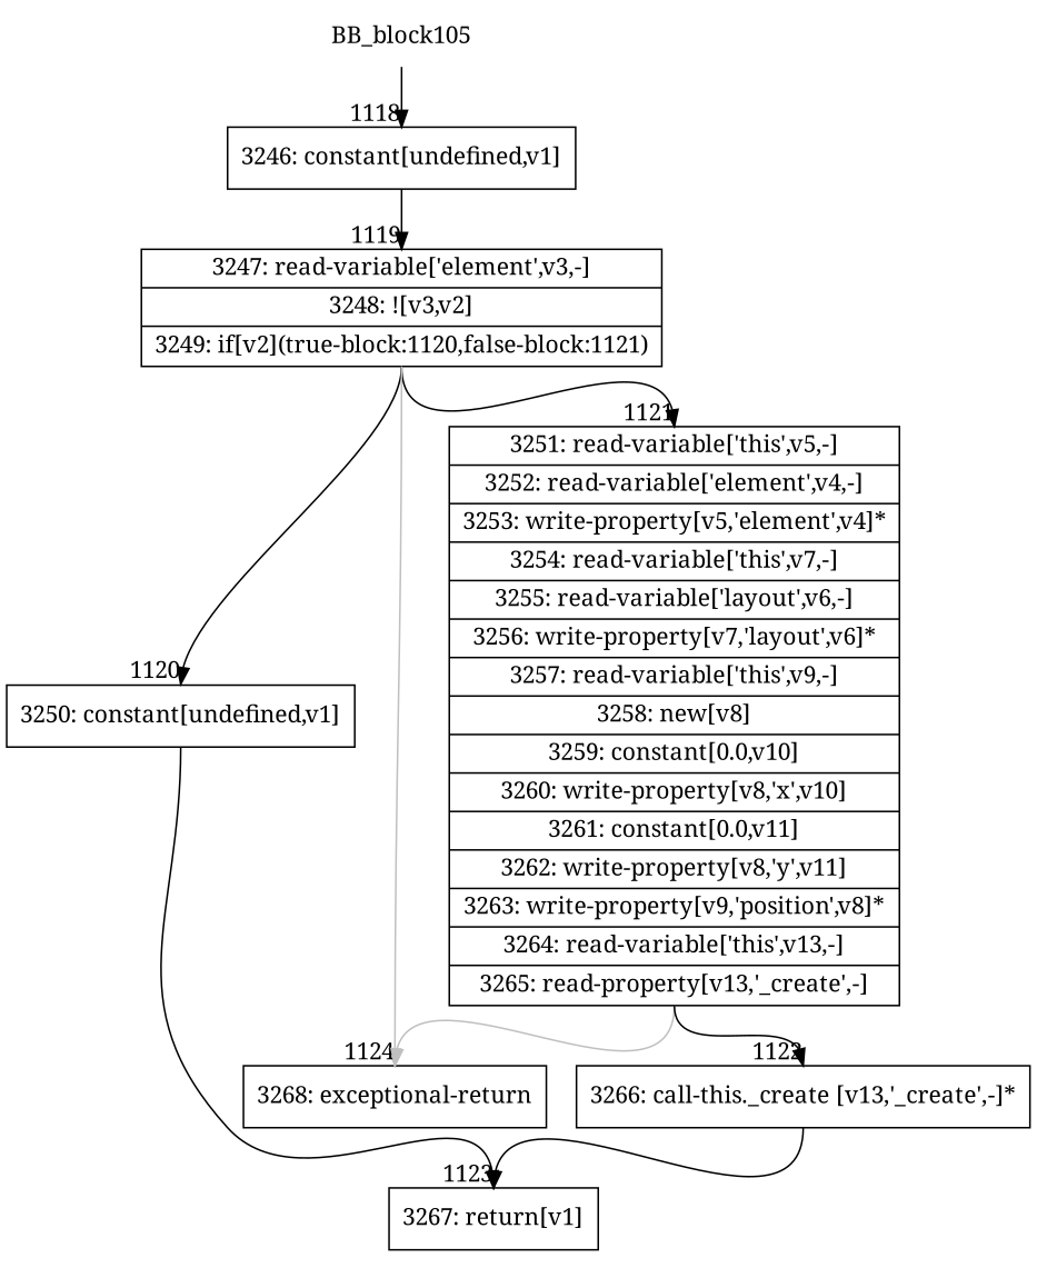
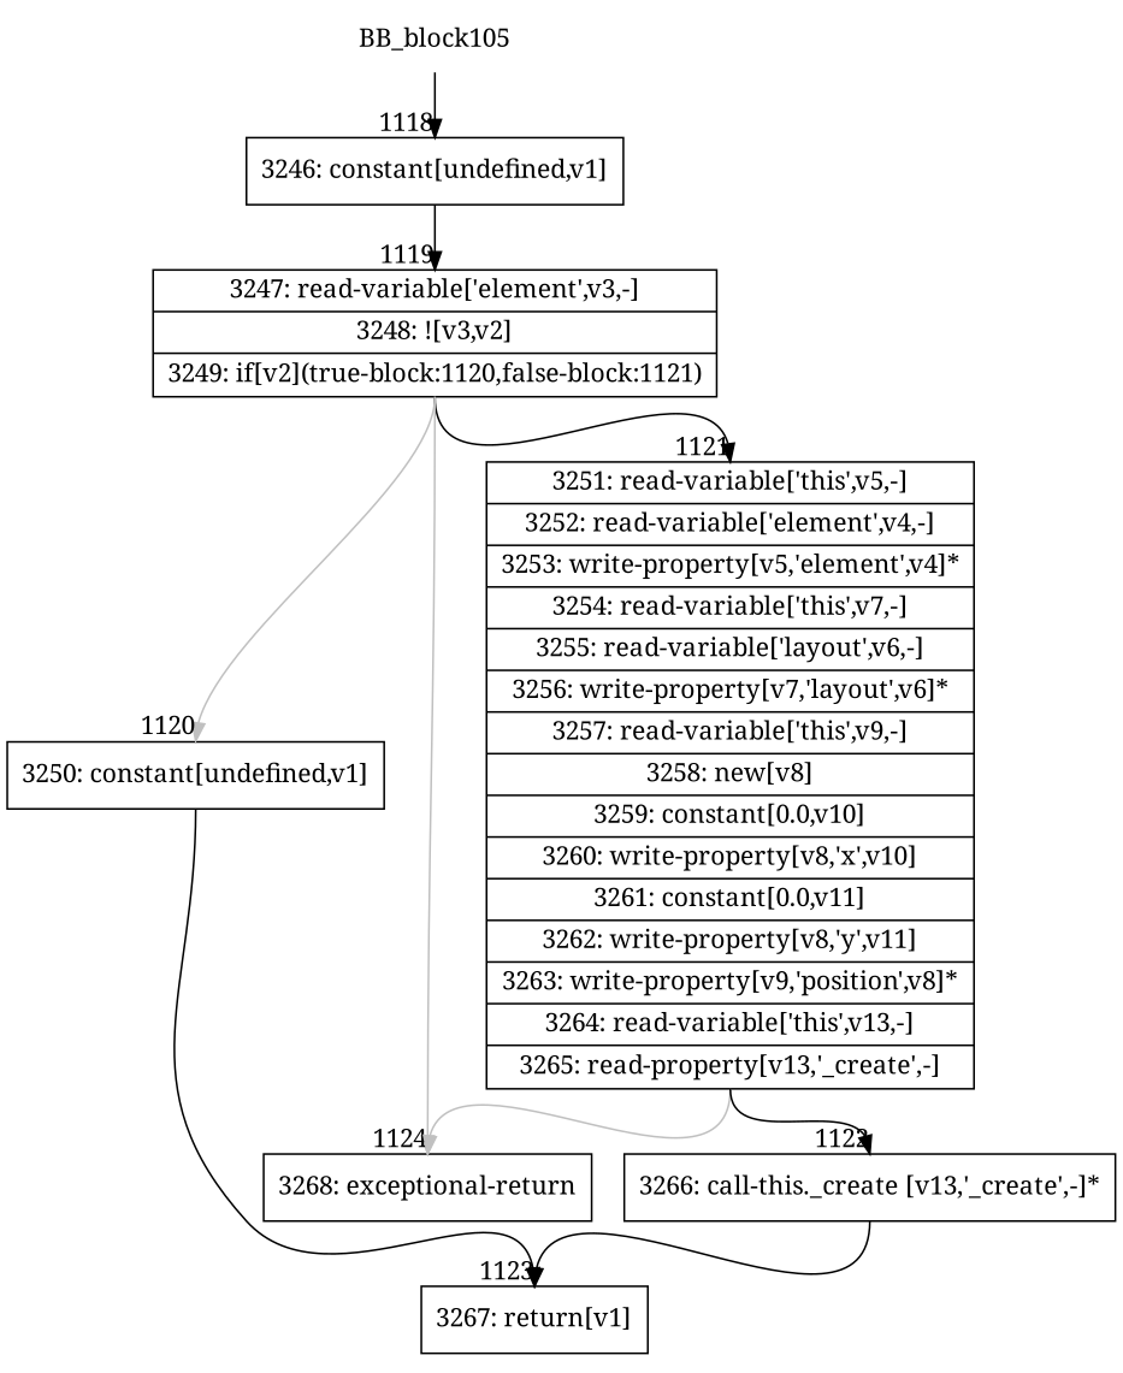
  digraph {
    fontname="Noto Serif"
    rankdir=TD
    node [fontname="Noto Serif" shape=record]
    edge [fontname="Noto Serif" headport=n tailport=s]
    n1 [label=BB_block105 shape=none]
    n2 [label="{3246: constant[undefined,v1]}"]
    n3 [label="{3247: read-variable['element',v3,-]|3248: ![v3,v2]|3249: if[v2](true-block:1120,false-block:1121)}"]
    n4 [label="{3250: constant[undefined,v1]}"]
    n5 [label="{3251: read-variable['this',v5,-]|3252: read-variable['element',v4,-]|3253: write-property[v5,'element',v4]*|3254: read-variable['this',v7,-]|3255: read-variable['layout',v6,-]|3256: write-property[v7,'layout',v6]*|3257: read-variable['this',v9,-]|3258: new[v8]|3259: constant[0.0,v10]|3260: write-property[v8,'x',v10]|3261: constant[0.0,v11]|3262: write-property[v8,'y',v11]|3263: write-property[v9,'position',v8]*|3264: read-variable['this',v13,-]|3265: read-property[v13,'_create',-]}"]
    n6 [label="{3268: exceptional-return}"]
    n7 [label="{3267: return[v1]}"]
    n8 [label="{3266: call-this._create [v13,'_create',-]*}"]
    n1 -> n2 [headlabel="    1118"]
    n2 -> n3 [headlabel="      1119"]
-   n3 -> n4 [headlabel="      1120"]
+   n3 -> n4 [headlabel="      1120" color=gray]
    n3 -> n5 [headlabel="      1121"]
    n3 -> n6 [color=gray headlabel="      1124"]
    n4 -> n7 [headlabel="      1123"]
    n5 -> n6 [color=gray]
    n5 -> n8 [headlabel="      1122"]
    n8 -> n7
  }
